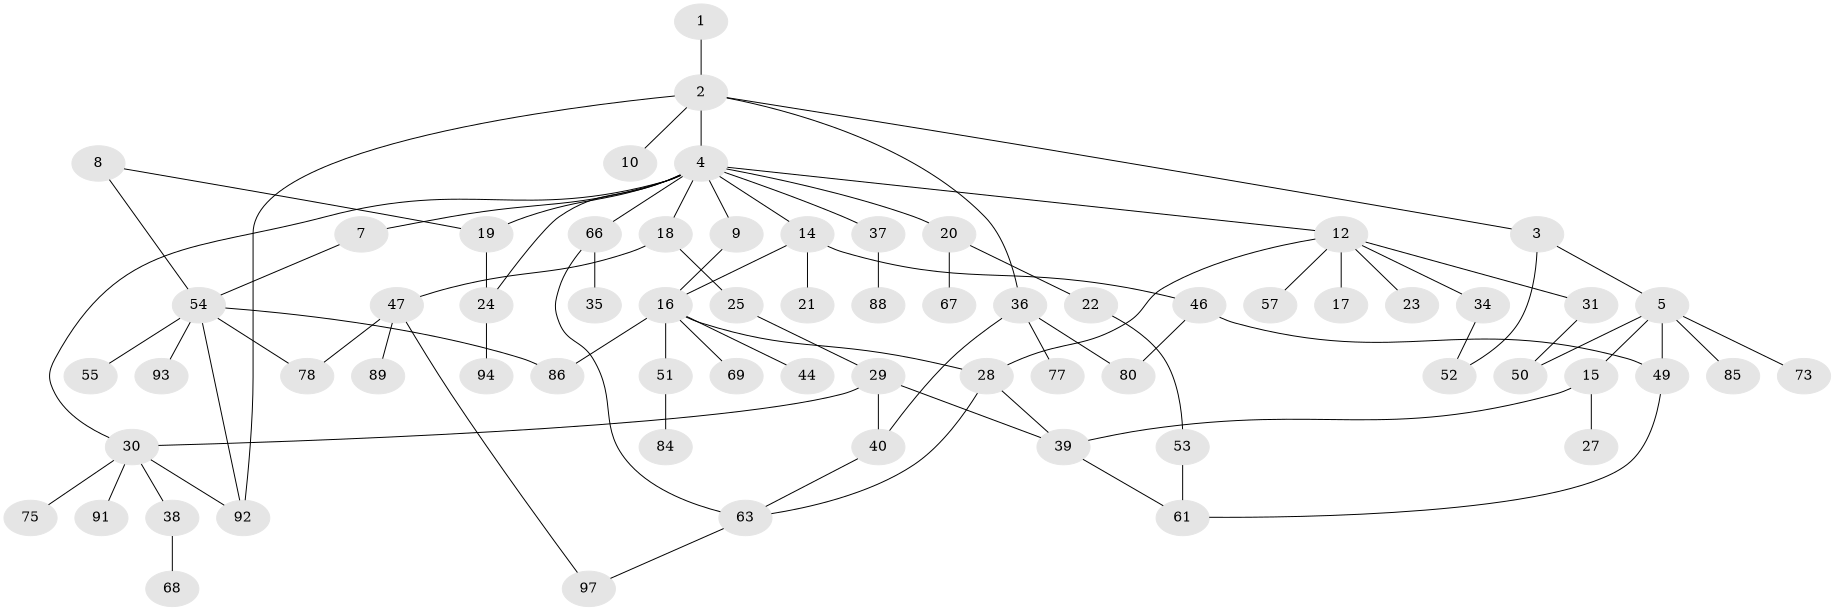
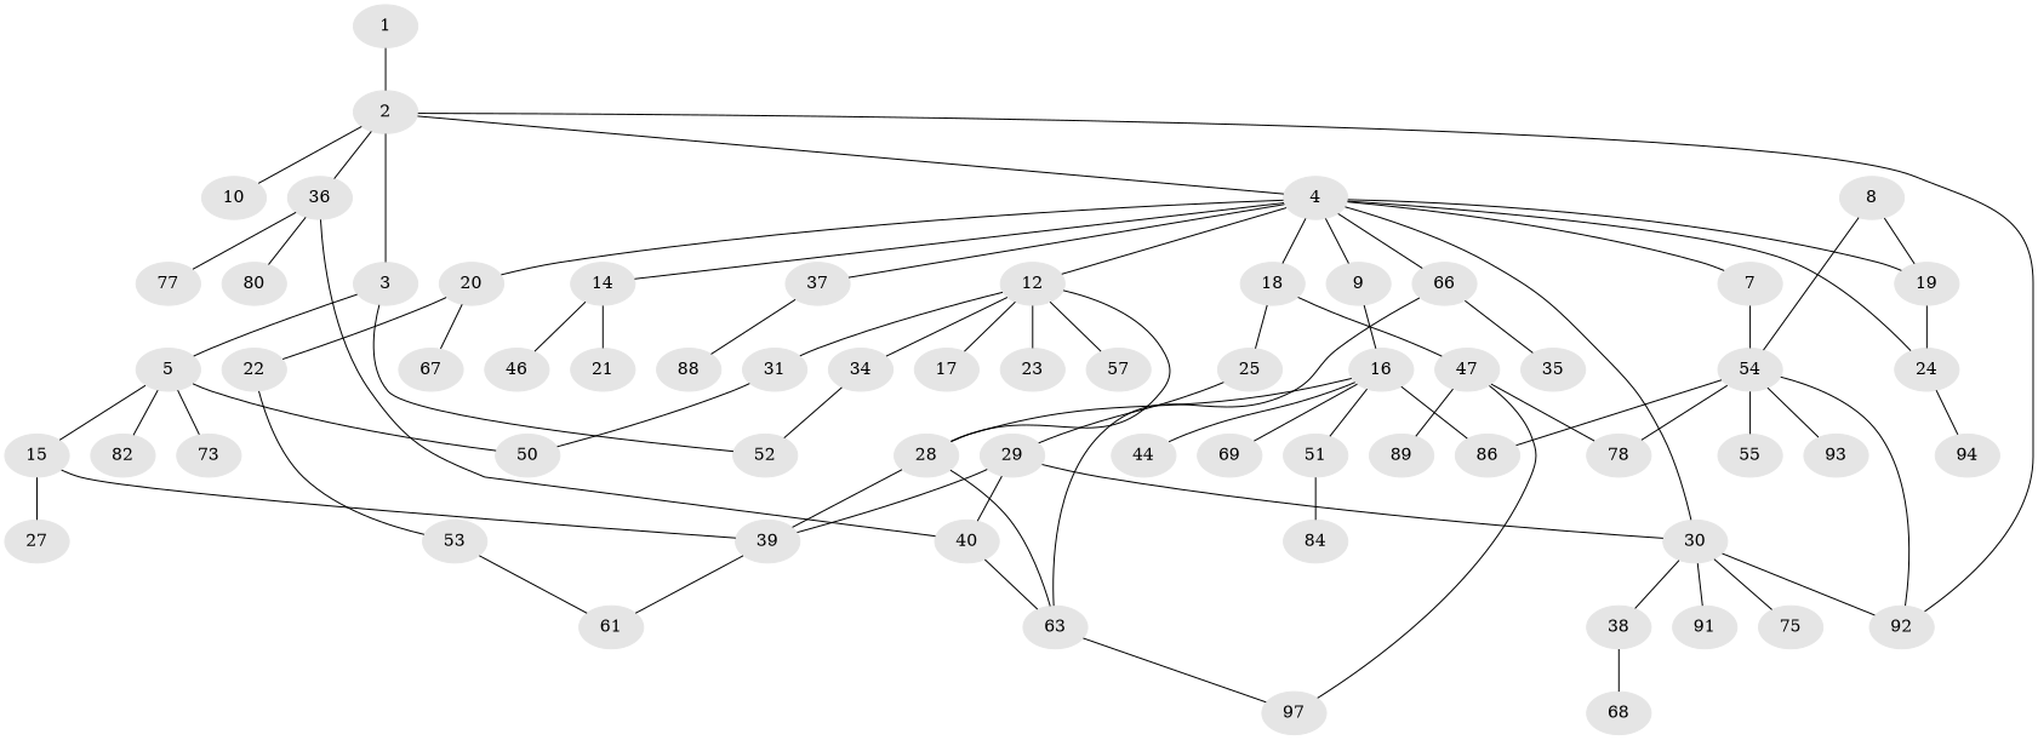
  graph {
    node [color=gray90 style=filled]
    2 [super="+11"]
    3
    4 [super="+6"]
    10 [super="+43"]
    36 [super="+58"]
    92
    1
    5 [super="+96"]
    52
    7
    9
    12 [super="+13"]
    14 [super="+42"]
    18 [super="+74"]
    20
    24 [super="+41"]
    n17 [label=66]
    30 [super="+59"]
    37
    19
    40
    77
    80 [super="+82"]
    15 [super="+62"]
-   49
    50 [super="+83"]
    73
-   85
+   85 [label=82]
    54 [super="+70"]
    8 [super="+72"]
    16 [super="+60"]
    17 [super="+33"]
    23 [super="+48"]
    28 [super="+32"]
    31 [super="+64"]
    34 [super="+66"]
    57
    21
    46
    25
    47 [super="+79"]
    22
    67 [super="+81"]
    94
    35
    63 [super="+90"]
    38 [super="+45"]
    75
    91
    88
    27
    39
    61 [super="+71"]
    86
    78
    55 [super="+65"]
    93
    44
    51
    69
    84
    29 [super="+56"]
    89 [super="+95"]
    97
    53 [super="+87"]
    68 [super="+76"]
    2 -- 3
    2 -- 4
    2 -- 10
    2 -- 36
    2 -- 92
    3 -- 5
    3 -- 52
    4 -- 7
    4 -- 9
    4 -- 12
    4 -- 14
    4 -- 18
    4 -- 20
    4 -- 24
    4 -- n17
    4 -- 30
    4 -- 37
    4 -- 19
    36 -- 40
    36 -- 77
    36 -- 80
    1 -- 2
    5 -- 15
-   5 -- 49
    5 -- 50
    5 -- 73
    5 -- 85
    7 -- 54
    9 -- 16
    12 -- 17
    12 -- 23
    12 -- 28
    12 -- 31
    12 -- 34
    12 -- 57
-   14 -- 16
    14 -- 21
    14 -- 46
    18 -- 25
    18 -- 47
    20 -- 22
    20 -- 67
    24 -- 94
    n17 -- 35
    n17 -- 63
    30 -- 92
    30 -- 38
    30 -- 75
    30 -- 91
    37 -- 88
    19 -- 24
    40 -- 63
    15 -- 27
    15 -- 39
-   49 -- 61
    54 -- 92
    54 -- 86
    54 -- 78
    54 -- 55
    54 -- 93
    8 -- 19
    8 -- 54
    16 -- 28
    16 -- 86
    16 -- 44
    16 -- 51
    16 -- 69
    28 -- 63
    28 -- 39
    31 -- 50
    34 -- 52
-   46 -- 80
-   46 -- 49
    25 -- 29
    47 -- 78
    47 -- 89
    47 -- 97
    22 -- 53
    63 -- 97
    38 -- 68
    39 -- 61
    51 -- 84
    29 -- 30
    29 -- 40
    29 -- 39
    53 -- 61
  }
